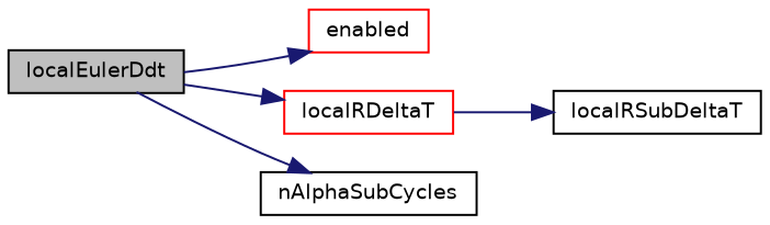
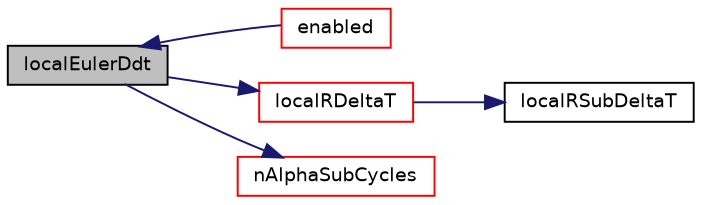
  digraph {
    rankdir=LR
    node [color=black fontname=Helvetica fontsize=10 shape=record]
    edge [color=midnightblue fontname=Helvetica fontsize=10 labelfontname=Helvetica labelfontsize=10 style=solid]
    n1 [fillcolor=grey75 fontcolor=black height=0.2 label=localEulerDdt style=filled width=0.4]
    n2 [color=red height=0.2 label=enabled width=0.4]
    n3 [color=red height=0.2 label=localRDeltaT width=0.4]
-   n4 [height=0.2 label=nAlphaSubCycles width=0.4]
+   n4 [color=red height=0.2 label=nAlphaSubCycles width=0.4]
    n5 [height=0.2 label=localRSubDeltaT width=0.4]
-   n1 -> n2
+   n2 -> n1
    n1 -> n3
    n1 -> n4
    n3 -> n5
  }
